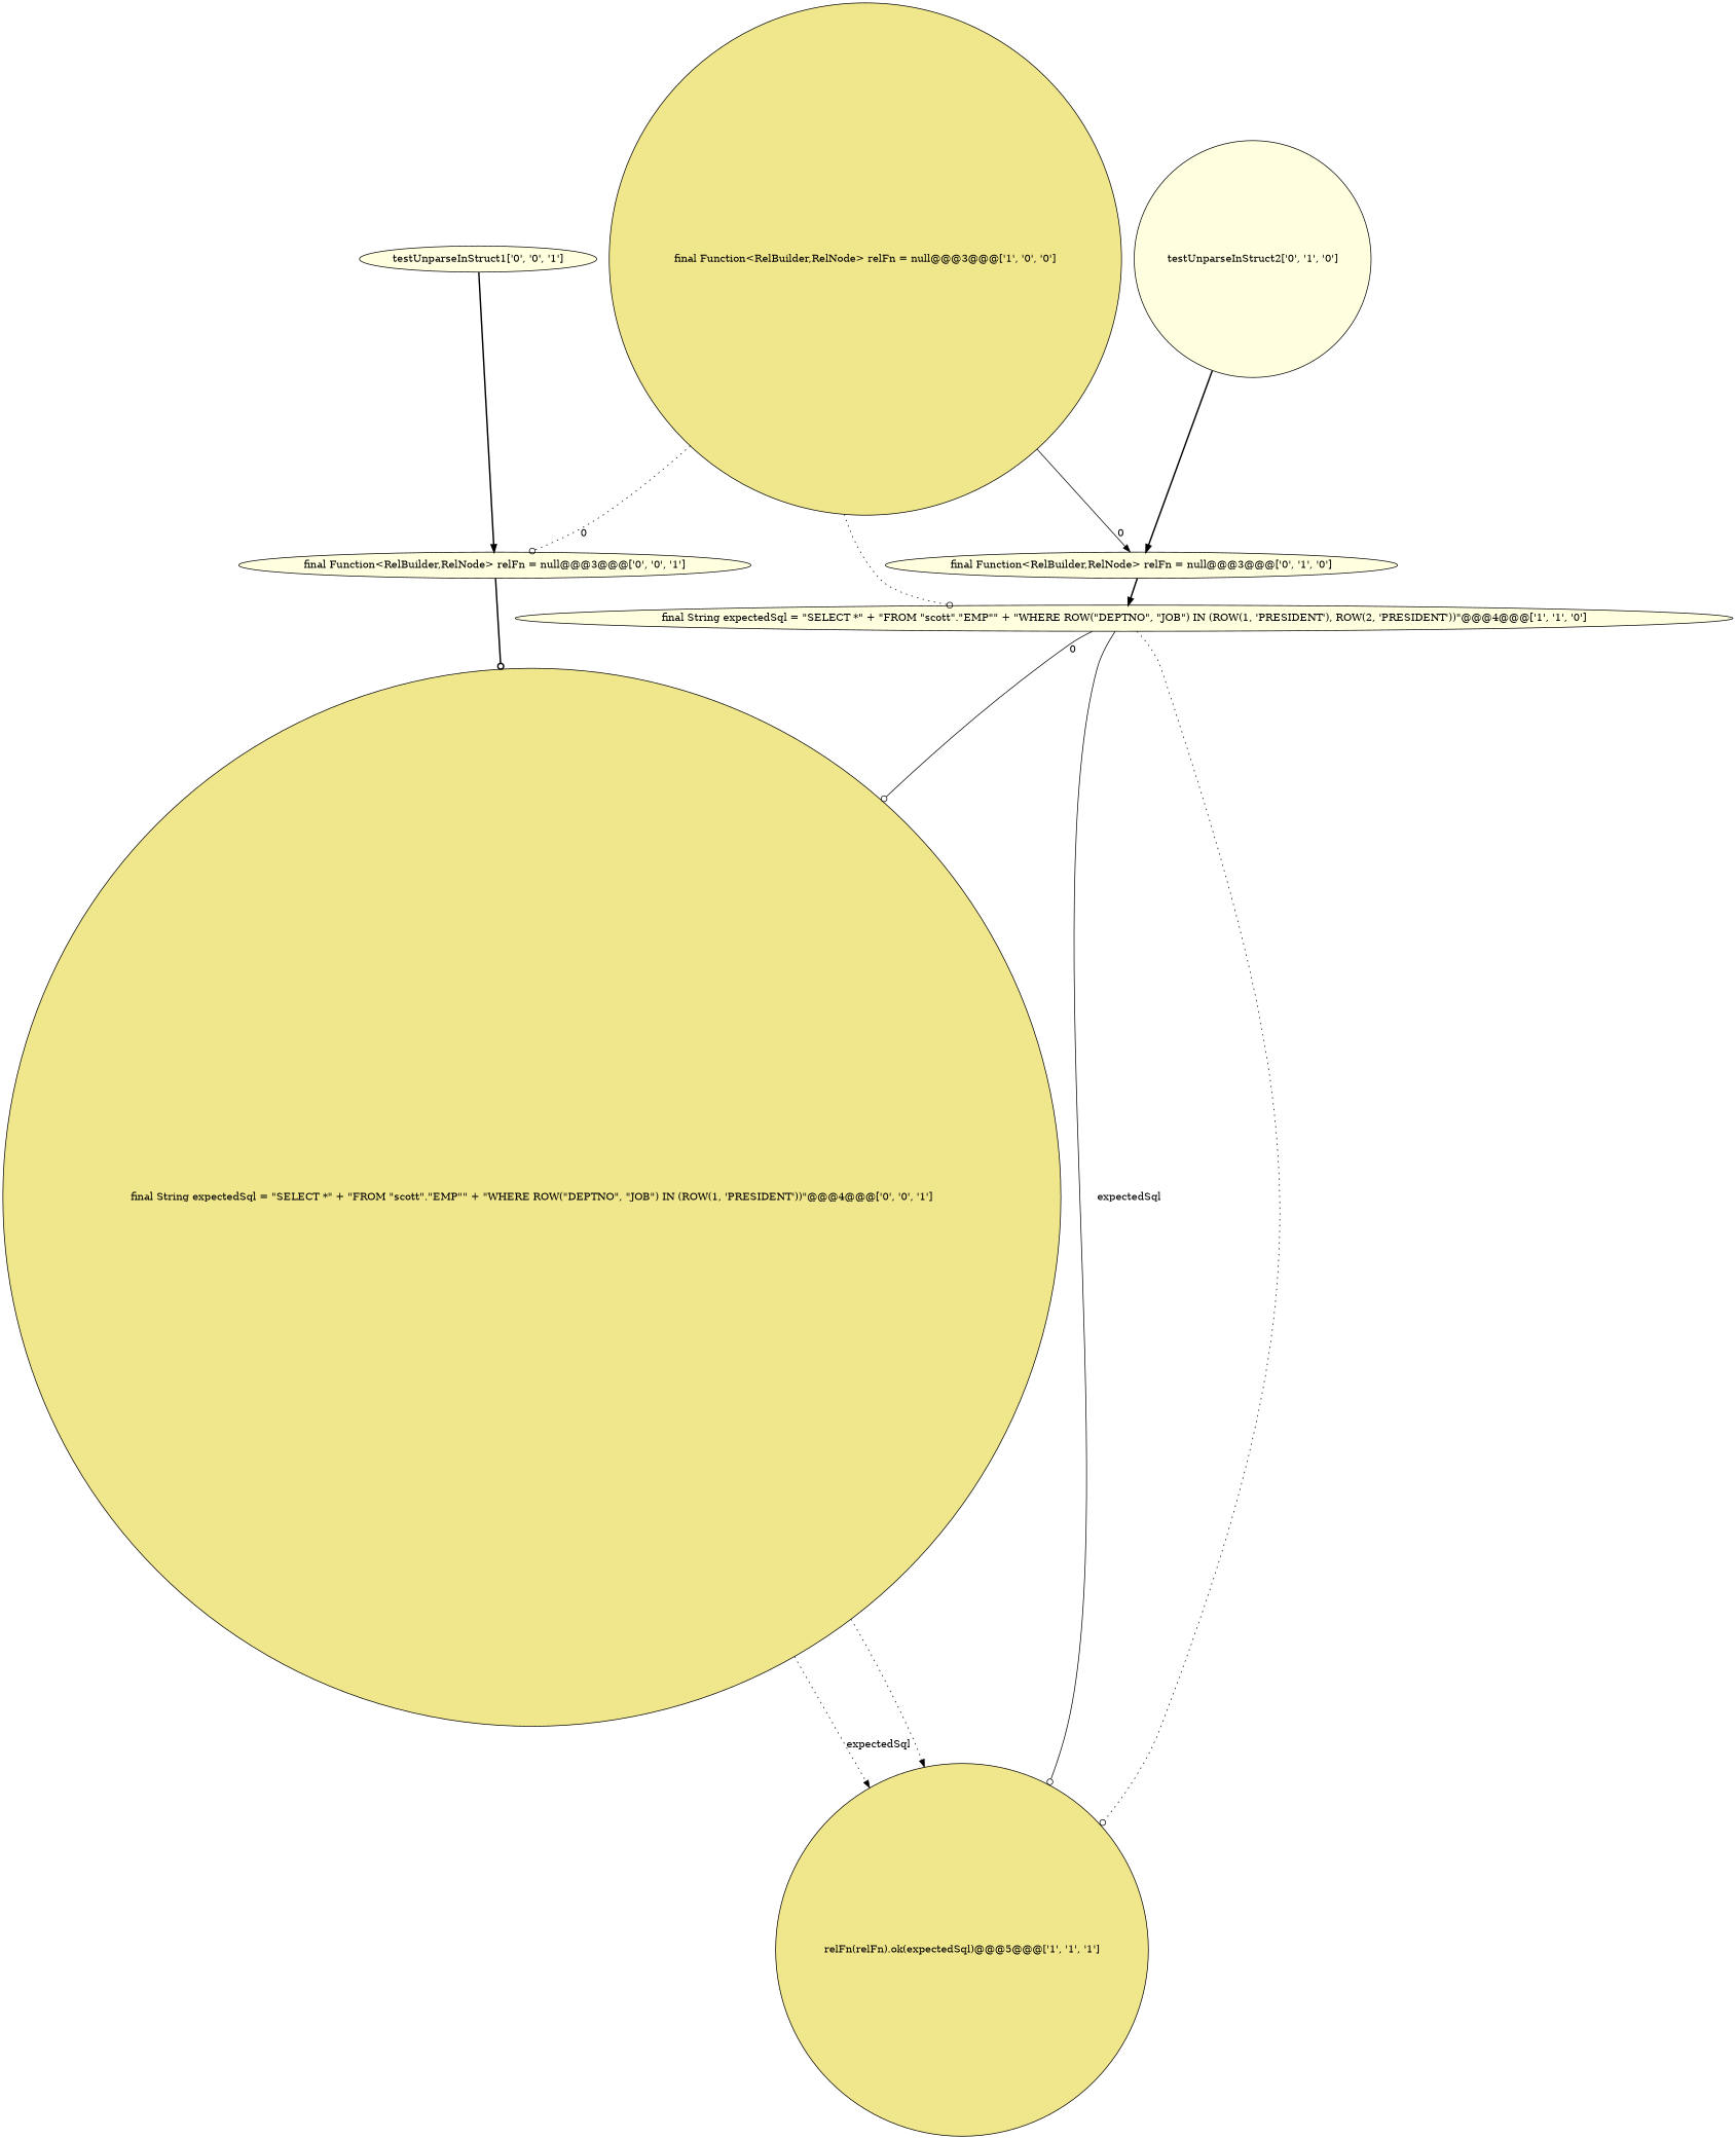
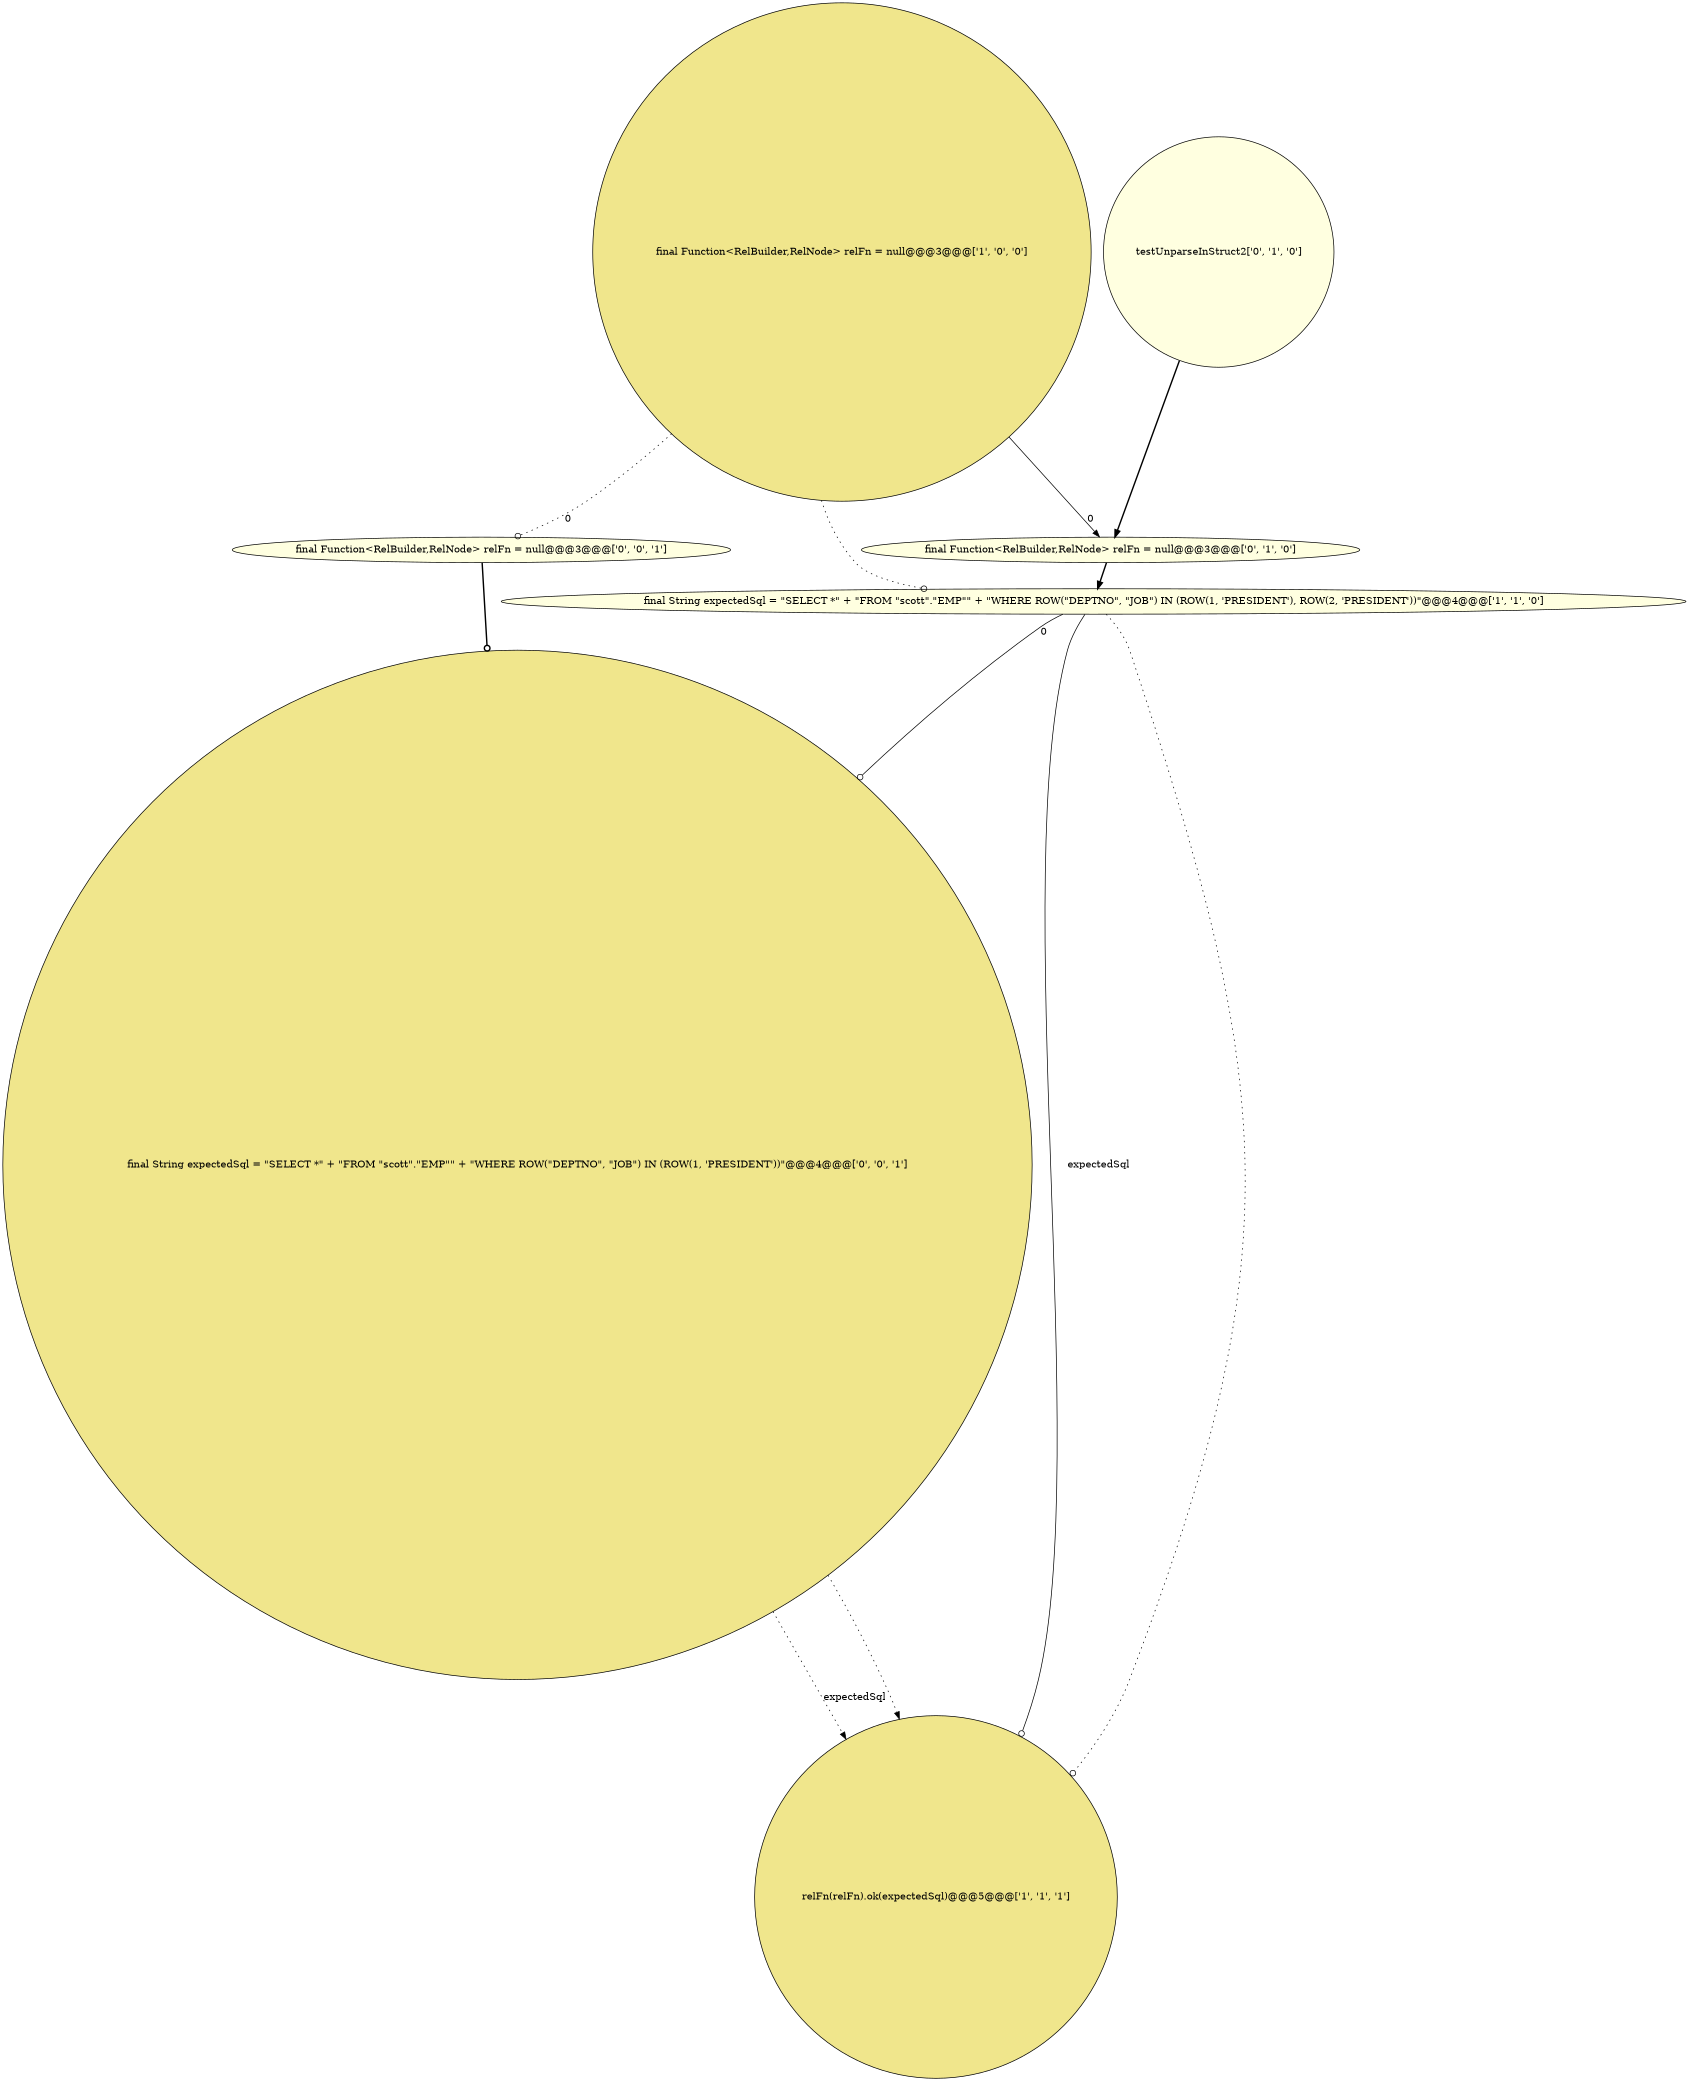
  digraph {
    node [fillcolor=lightyellow shape=ellipse style=filled]
    edge [arrowhead=odot style=dotted]
    n1 [label="final String expectedSql = \"SELECT *\" + \"FROM \"scott\".\"EMP\"\" + \"WHERE ROW(\"DEPTNO\", \"JOB\") IN (ROW(1, 'PRESIDENT'), ROW(2, 'PRESIDENT'))\"@@@4@@@['1', '1', '0']"]
    n2 [fillcolor=khaki label="relFn(relFn).ok(expectedSql)@@@5@@@['1', '1', '1']" shape=circle]
    n3 [fillcolor=khaki label="final String expectedSql = \"SELECT *\" + \"FROM \"scott\".\"EMP\"\" + \"WHERE ROW(\"DEPTNO\", \"JOB\") IN (ROW(1, 'PRESIDENT'))\"@@@4@@@['0', '0', '1']" shape=circle]
    n4 [label="final Function<RelBuilder,RelNode> relFn = null@@@3@@@['0', '0', '1']"]
    n5 [fillcolor=khaki label="final Function<RelBuilder,RelNode> relFn = null@@@3@@@['1', '0', '0']" shape=circle]
    n6 [label="final Function<RelBuilder,RelNode> relFn = null@@@3@@@['0', '1', '0']"]
-   n7 [label="testUnparseInStruct1['0', '0', '1']"]
    n8 [label="testUnparseInStruct2['0', '1', '0']" shape=circle]
    n1 -> n2 [label=expectedSql style=solid]
    n1 -> n2
    n1 -> n3 [label=0 style=solid]
    n3 -> n2 [arrowhead=normal label=expectedSql]
    n3 -> n2 [arrowhead=normal]
    n4 -> n3 [style=bold]
    n5 -> n1
    n5 -> n4 [label=0]
    n5 -> n6 [arrowhead=normal label=0 style=solid]
    n6 -> n1 [arrowhead=normal style=bold]
-   n7 -> n4 [arrowhead=normal style=bold]
    n8 -> n6 [arrowhead=normal style=bold]
  }
